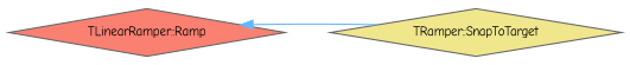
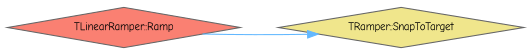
  digraph {
    rankdir=LR
    fontname="Comic Neue"
    node [fontname="Comic Neue" fontsize=10 shape=diamond style=filled]
    n1 [color=gray40 fillcolor=salmon fontcolor=black height=0.2 label="TLinearRamper::Ramp" width=0.4]
    n2 [color=grey40 fillcolor=khaki height=0.2 label="TRamper::SnapToTarget" width=0.4]
-   n2 -> n1 [color=steelblue1 fontname="Comic Neue" fontsize=10 labelfontname=Helvetica labelfontsize=10 style=solid]
+   n1 -> n2 [color=steelblue1 fontname="Comic Neue" fontsize=10 labelfontname=Helvetica labelfontsize=10 style=solid]
  }
